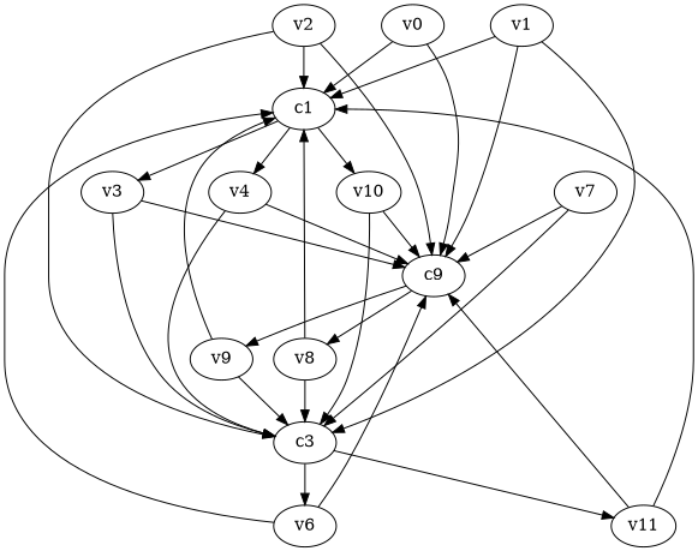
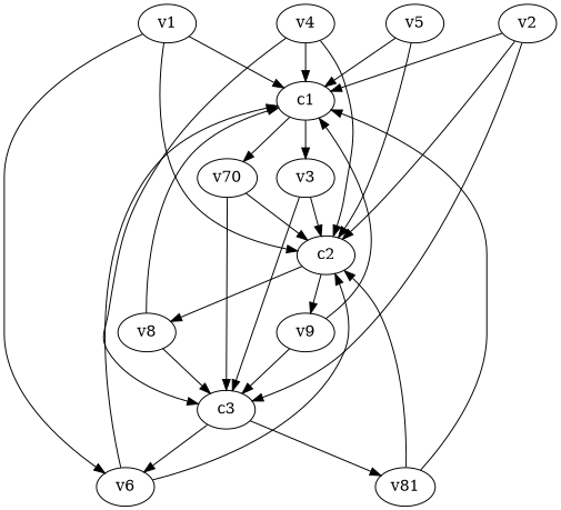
  strict digraph {
    edge [weight=1]
    c1
    v3
-   v10
-   c2 [label=c9]
+   v10 [label=v70]
+   c2
    c3
    v8
    v9
    v6
-   v11
-   v5 [label=v0]
+   v11 [label=v81]
+   v5
    v1
    v2
    v4
-   v7
    c1 -> v3
    c1 -> v10
    v3 -> c2
    v3 -> c3
    v10 -> c2
    v10 -> c3
    c2 -> v8
    c2 -> v9
    c3 -> v6
    c3 -> v11
    v8 -> c1
    v8 -> c3
    v9 -> c1
    v9 -> c3
    v6 -> c1
    v6 -> c2
    v11 -> c1
    v11 -> c2
    v5 -> c1
    v5 -> c2
    v1 -> c1
    v1 -> c2
-   v1 -> c3
+   v1 -> v6
    v2 -> c1
    v2 -> c2
    v2 -> c3
-   c1 -> v4
+   v4 -> c1
    v4 -> c2
    v4 -> c3
-   v7 -> c2
-   v7 -> c3
  }
